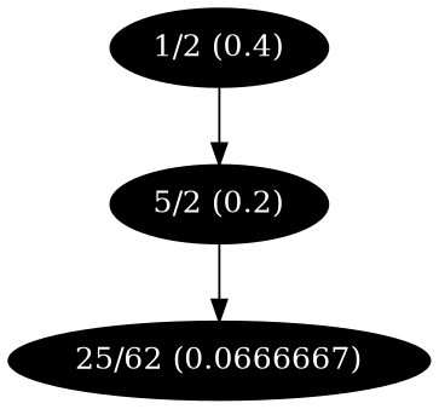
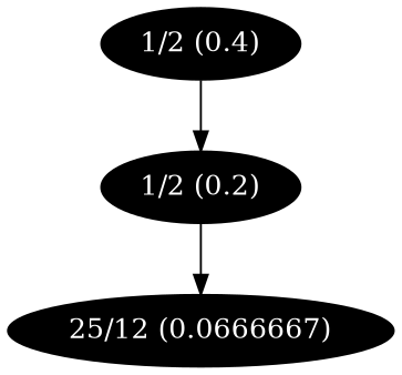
  digraph {
    node [fillcolor=black fontcolor=white style=filled]
    "1/2 (0.4)"
-   "5/2 (0.2)"
-   "25/12 (0.0666667)" [label="25/62 (0.0666667)"]
+   "5/2 (0.2)" [label="1/2 (0.2)"]
+   "25/12 (0.0666667)"
    "1/2 (0.4)" -> "5/2 (0.2)"
    "5/2 (0.2)" -> "25/12 (0.0666667)"
  }
